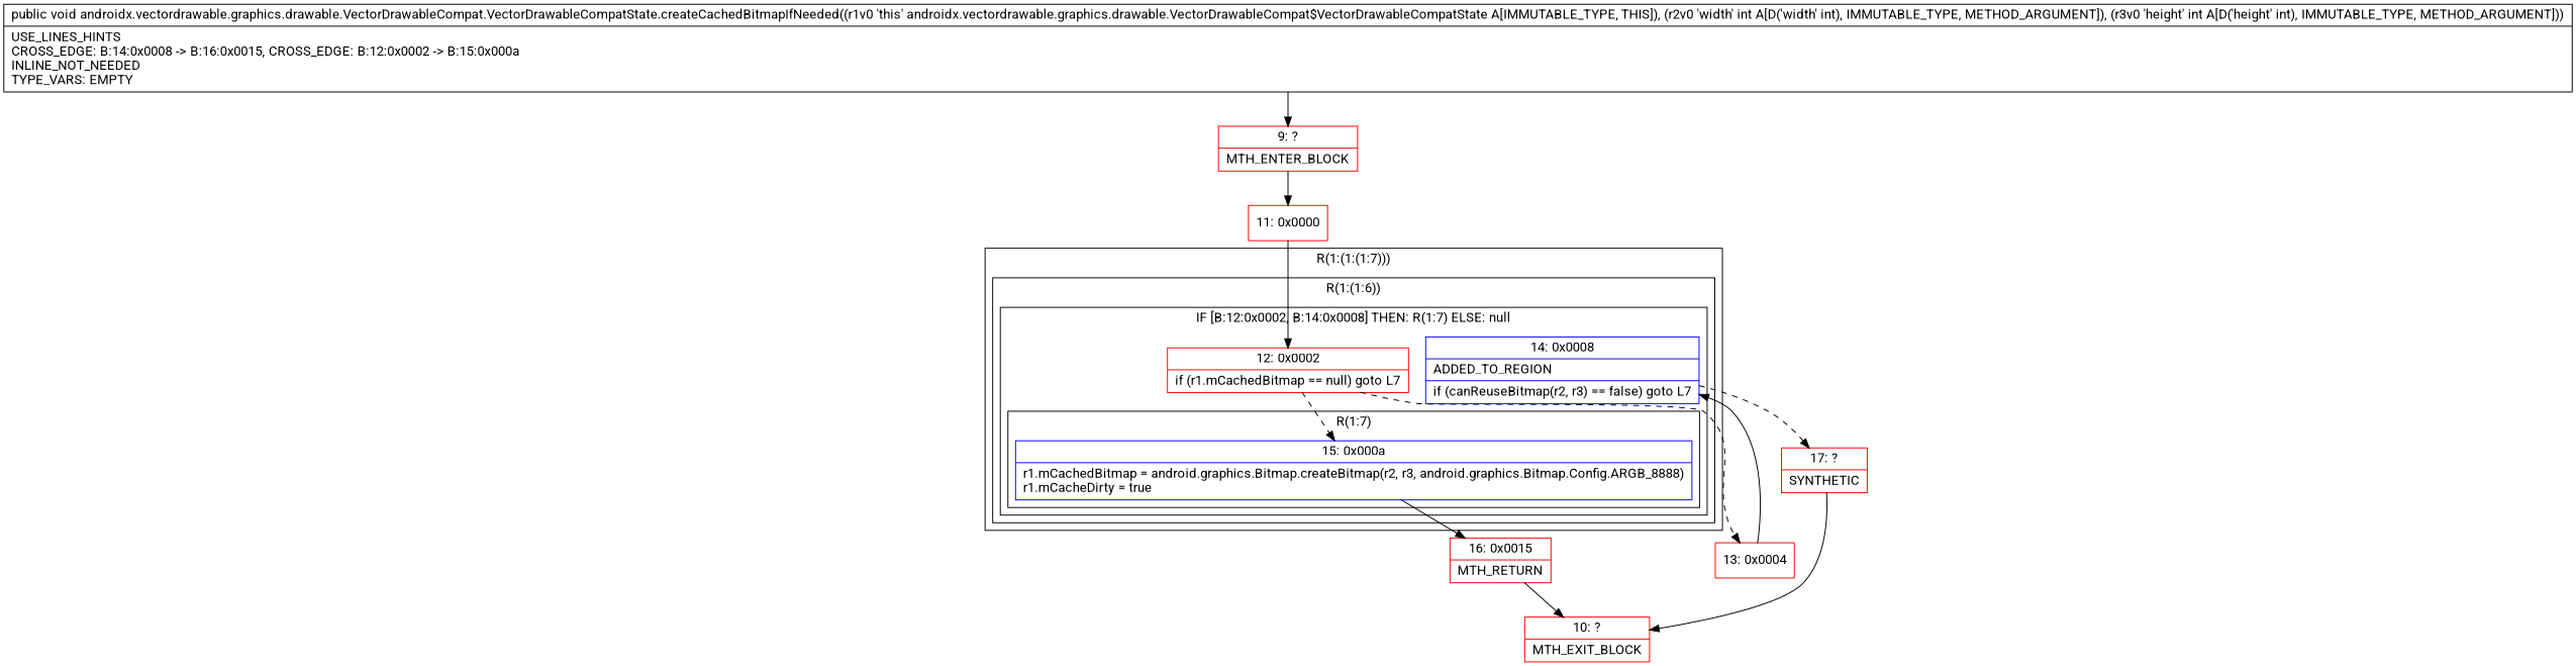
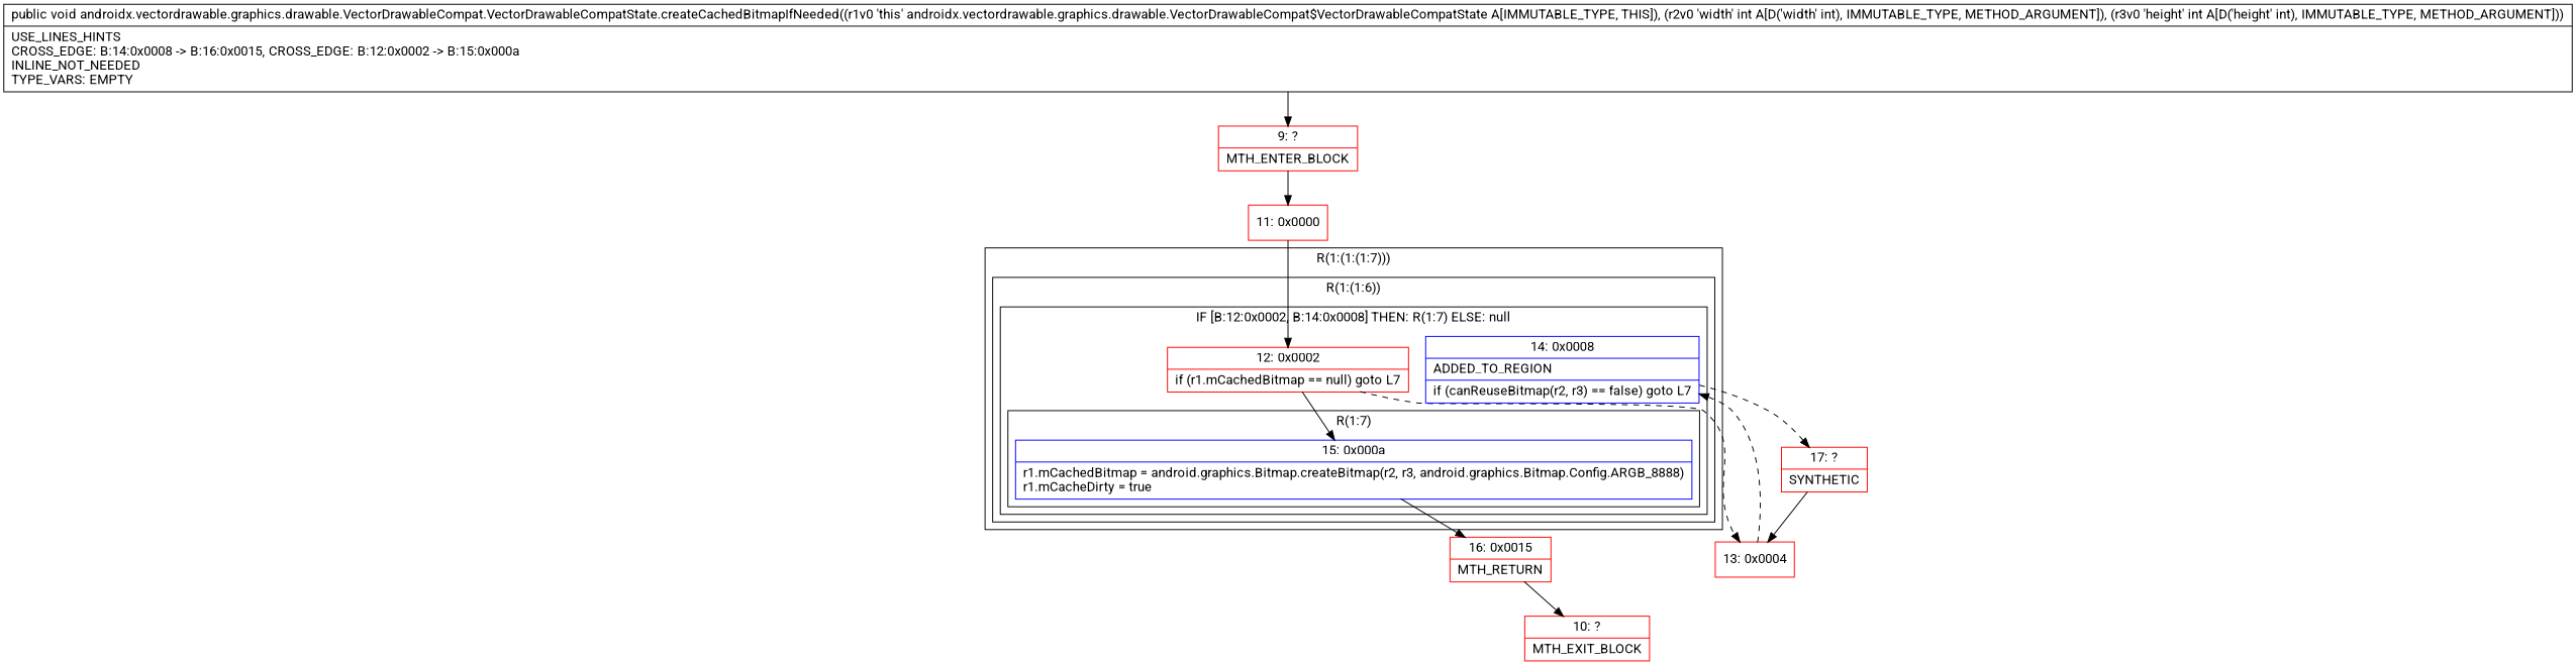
  digraph {
    fontname=Roboto
    node [color=red fontname=Roboto shape=record]
    edge [fontname=Roboto]
    n1 [color=blue label="{15\:\ 0x000a|r1.mCachedBitmap = android.graphics.Bitmap.createBitmap(r2, r3, android.graphics.Bitmap.Config.ARGB_8888)\lr1.mCacheDirty = true\l}"]
    n2 [label="{12\:\ 0x0002|if (r1.mCachedBitmap == null) goto L7\l}"]
    n3 [color=blue label="{14\:\ 0x0008|ADDED_TO_REGION\l|if (canReuseBitmap(r2, r3) == false) goto L7\l}"]
    n4 [label="{16\:\ 0x0015|MTH_RETURN\l}"]
    n5 [label="{13\:\ 0x0004}"]
    n6 [label="{17\:\ ?|SYNTHETIC\l}"]
    n7 [label="{10\:\ ?|MTH_EXIT_BLOCK\l}"]
    n8 [label="{9\:\ ?|MTH_ENTER_BLOCK\l}"]
    n9 [label="{11\:\ 0x0000}"]
    n10 [label="{public void androidx.vectordrawable.graphics.drawable.VectorDrawableCompat.VectorDrawableCompatState.createCachedBitmapIfNeeded((r1v0 'this' androidx.vectordrawable.graphics.drawable.VectorDrawableCompat$VectorDrawableCompatState A[IMMUTABLE_TYPE, THIS]), (r2v0 'width' int A[D('width' int), IMMUTABLE_TYPE, METHOD_ARGUMENT]), (r3v0 'height' int A[D('height' int), IMMUTABLE_TYPE, METHOD_ARGUMENT]))  | USE_LINES_HINTS\lCROSS_EDGE: B:14:0x0008 \-\> B:16:0x0015, CROSS_EDGE: B:12:0x0002 \-\> B:15:0x000a\lINLINE_NOT_NEEDED\lTYPE_VARS: EMPTY\l}" color=""]
    subgraph cluster_1 {
      label="R(1:(1:(1:7)))"
      subgraph cluster_2 {
        label="R(1:(1:6))"
        subgraph cluster_3 {
          label="IF [B:12:0x0002, B:14:0x0008] THEN: R(1:7) ELSE: null"
          n2
          n3
          subgraph cluster_4 {
            label="R(1:7)"
            n1
          }
        }
      }
    }
    n1 -> n4
-   n2 -> n1 [style=dashed]
+   n2 -> n1
    n2 -> n5 [style=dashed]
    n3 -> n6 [style=dashed]
    n4 -> n7
-   n5 -> n3
-   n6 -> n7
+   n5 -> n3 [style=dashed]
+   n6 -> n5
    n8 -> n9
    n9 -> n2
    n10 -> n8
  }
